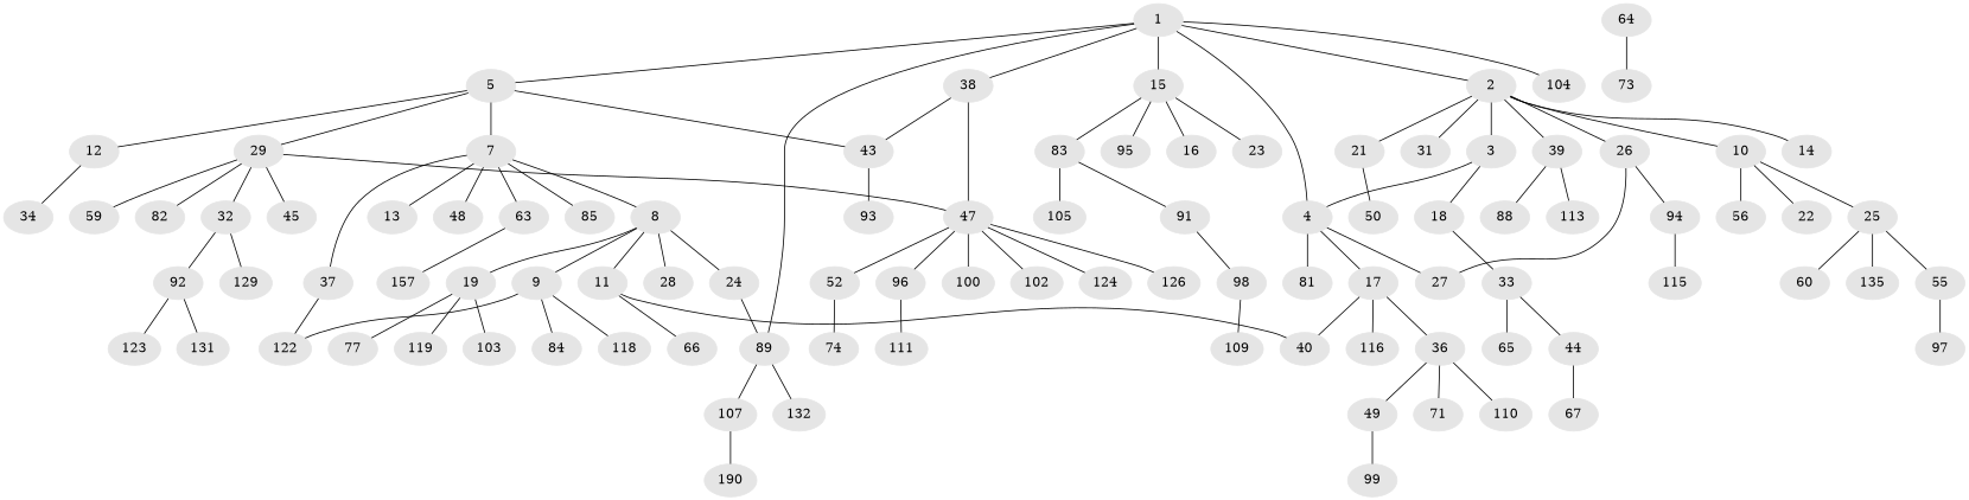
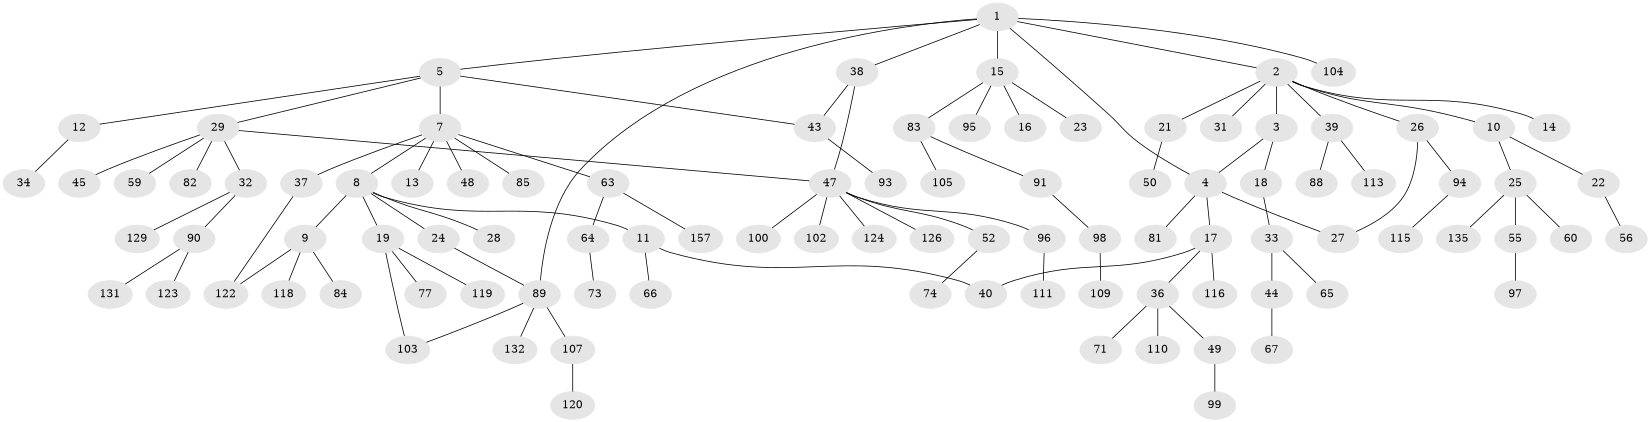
  graph {
    fontname="DejaVu Serif"
    node [color=gray90 fontname="DejaVu Serif" style=filled]
    edge [fontname="DejaVu Serif"]
    2 [super="+6"]
    3 [super="+62"]
    10 [super="+51"]
    14 [super="+90"]
    21 [super="+72"]
    26 [super="+61"]
    31
    39
    1
    4 [super="+20"]
    5 [super="+125"]
    15 [super="+68"]
    38
    89 [super="+114"]
    104 [super="+127"]
    17
    27
    81 [super="+139"]
    7 [super="+79"]
    12
    29 [super="+76"]
    43 [super="+86"]
    16 [super="+30"]
    23 [super="+42"]
    83 [super="+121"]
    95
    47 [super="+58"]
    103
    107
    132
    18
    22
    25 [super="+35"]
    56
    50
    94 [super="+134"]
    88
    113 [super="+136"]
    33 [super="+46"]
    40
    36 [super="+53"]
    116
    8
    13
    37
    48
    63 [super="+75"]
    85
    34 [super="+108"]
    32 [super="+41"]
    45
    59
    82
    93
    9 [super="+54"]
    11 [super="+87"]
    19 [super="+70"]
    24
    28
    122
    64
    n62 [label=157]
    84
    118
    66 [super="+106"]
    77
    119
    55
    60
    135 [super="+138"]
    91
    105
    49 [super="+57"]
    71
    110
    44 [super="+130"]
    65 [super="+137"]
    97
    115
-   92
+   92 [label=90]
    129
    52
    96 [super="+101"]
    100 [super="+133"]
    102
    124
    126
    123
    131
    67
    99
    74
    111
    73 [super="+112"]
    98 [super="+128"]
-   120 [label=190]
+   120
    109
    2 -- 3
    2 -- 10
    2 -- 14
    2 -- 21
    2 -- 26
    2 -- 31
    2 -- 39
    3 -- 4
    3 -- 18
    10 -- 22
    10 -- 25
-   10 -- 56
+   22 -- 56
    21 -- 50
    26 -- 27
    26 -- 94
    39 -- 88
    39 -- 113
    1 -- 2
    1 -- 4
    1 -- 5
    1 -- 15
    1 -- 38
    1 -- 89
    1 -- 104
    4 -- 17
    4 -- 27
    4 -- 81
    5 -- 7
    5 -- 12
    5 -- 29
    5 -- 43
    15 -- 16
    15 -- 23
    15 -- 83
    15 -- 95
    38 -- 43
    38 -- 47
+   89 -- 103
    89 -- 107
    89 -- 132
    17 -- 40
    17 -- 36
    17 -- 116
    7 -- 8
    7 -- 13
    7 -- 37
    7 -- 48
    7 -- 63
    7 -- 85
    12 -- 34
    29 -- 47
    29 -- 32
    29 -- 45
    29 -- 59
    29 -- 82
    43 -- 93
    83 -- 91
    83 -- 105
    47 -- 52
    47 -- 96
    47 -- 100
    47 -- 102
    47 -- 124
    47 -- 126
    107 -- 120
    18 -- 33
    25 -- 55
    25 -- 60
    25 -- 135
    94 -- 115
    33 -- 44
    33 -- 65
    36 -- 49
    36 -- 71
    36 -- 110
    8 -- 9
    8 -- 11
    8 -- 19
    8 -- 24
    8 -- 28
    37 -- 122
+   63 -- 64
    63 -- n62
    32 -- 92
    32 -- 129
    9 -- 122
    9 -- 84
    9 -- 118
    11 -- 40
    11 -- 66
    19 -- 103
    19 -- 77
    19 -- 119
    24 -- 89
    64 -- 73
    55 -- 97
    91 -- 98
    49 -- 99
    44 -- 67
    92 -- 123
    92 -- 131
    52 -- 74
    96 -- 111
    98 -- 109
  }
